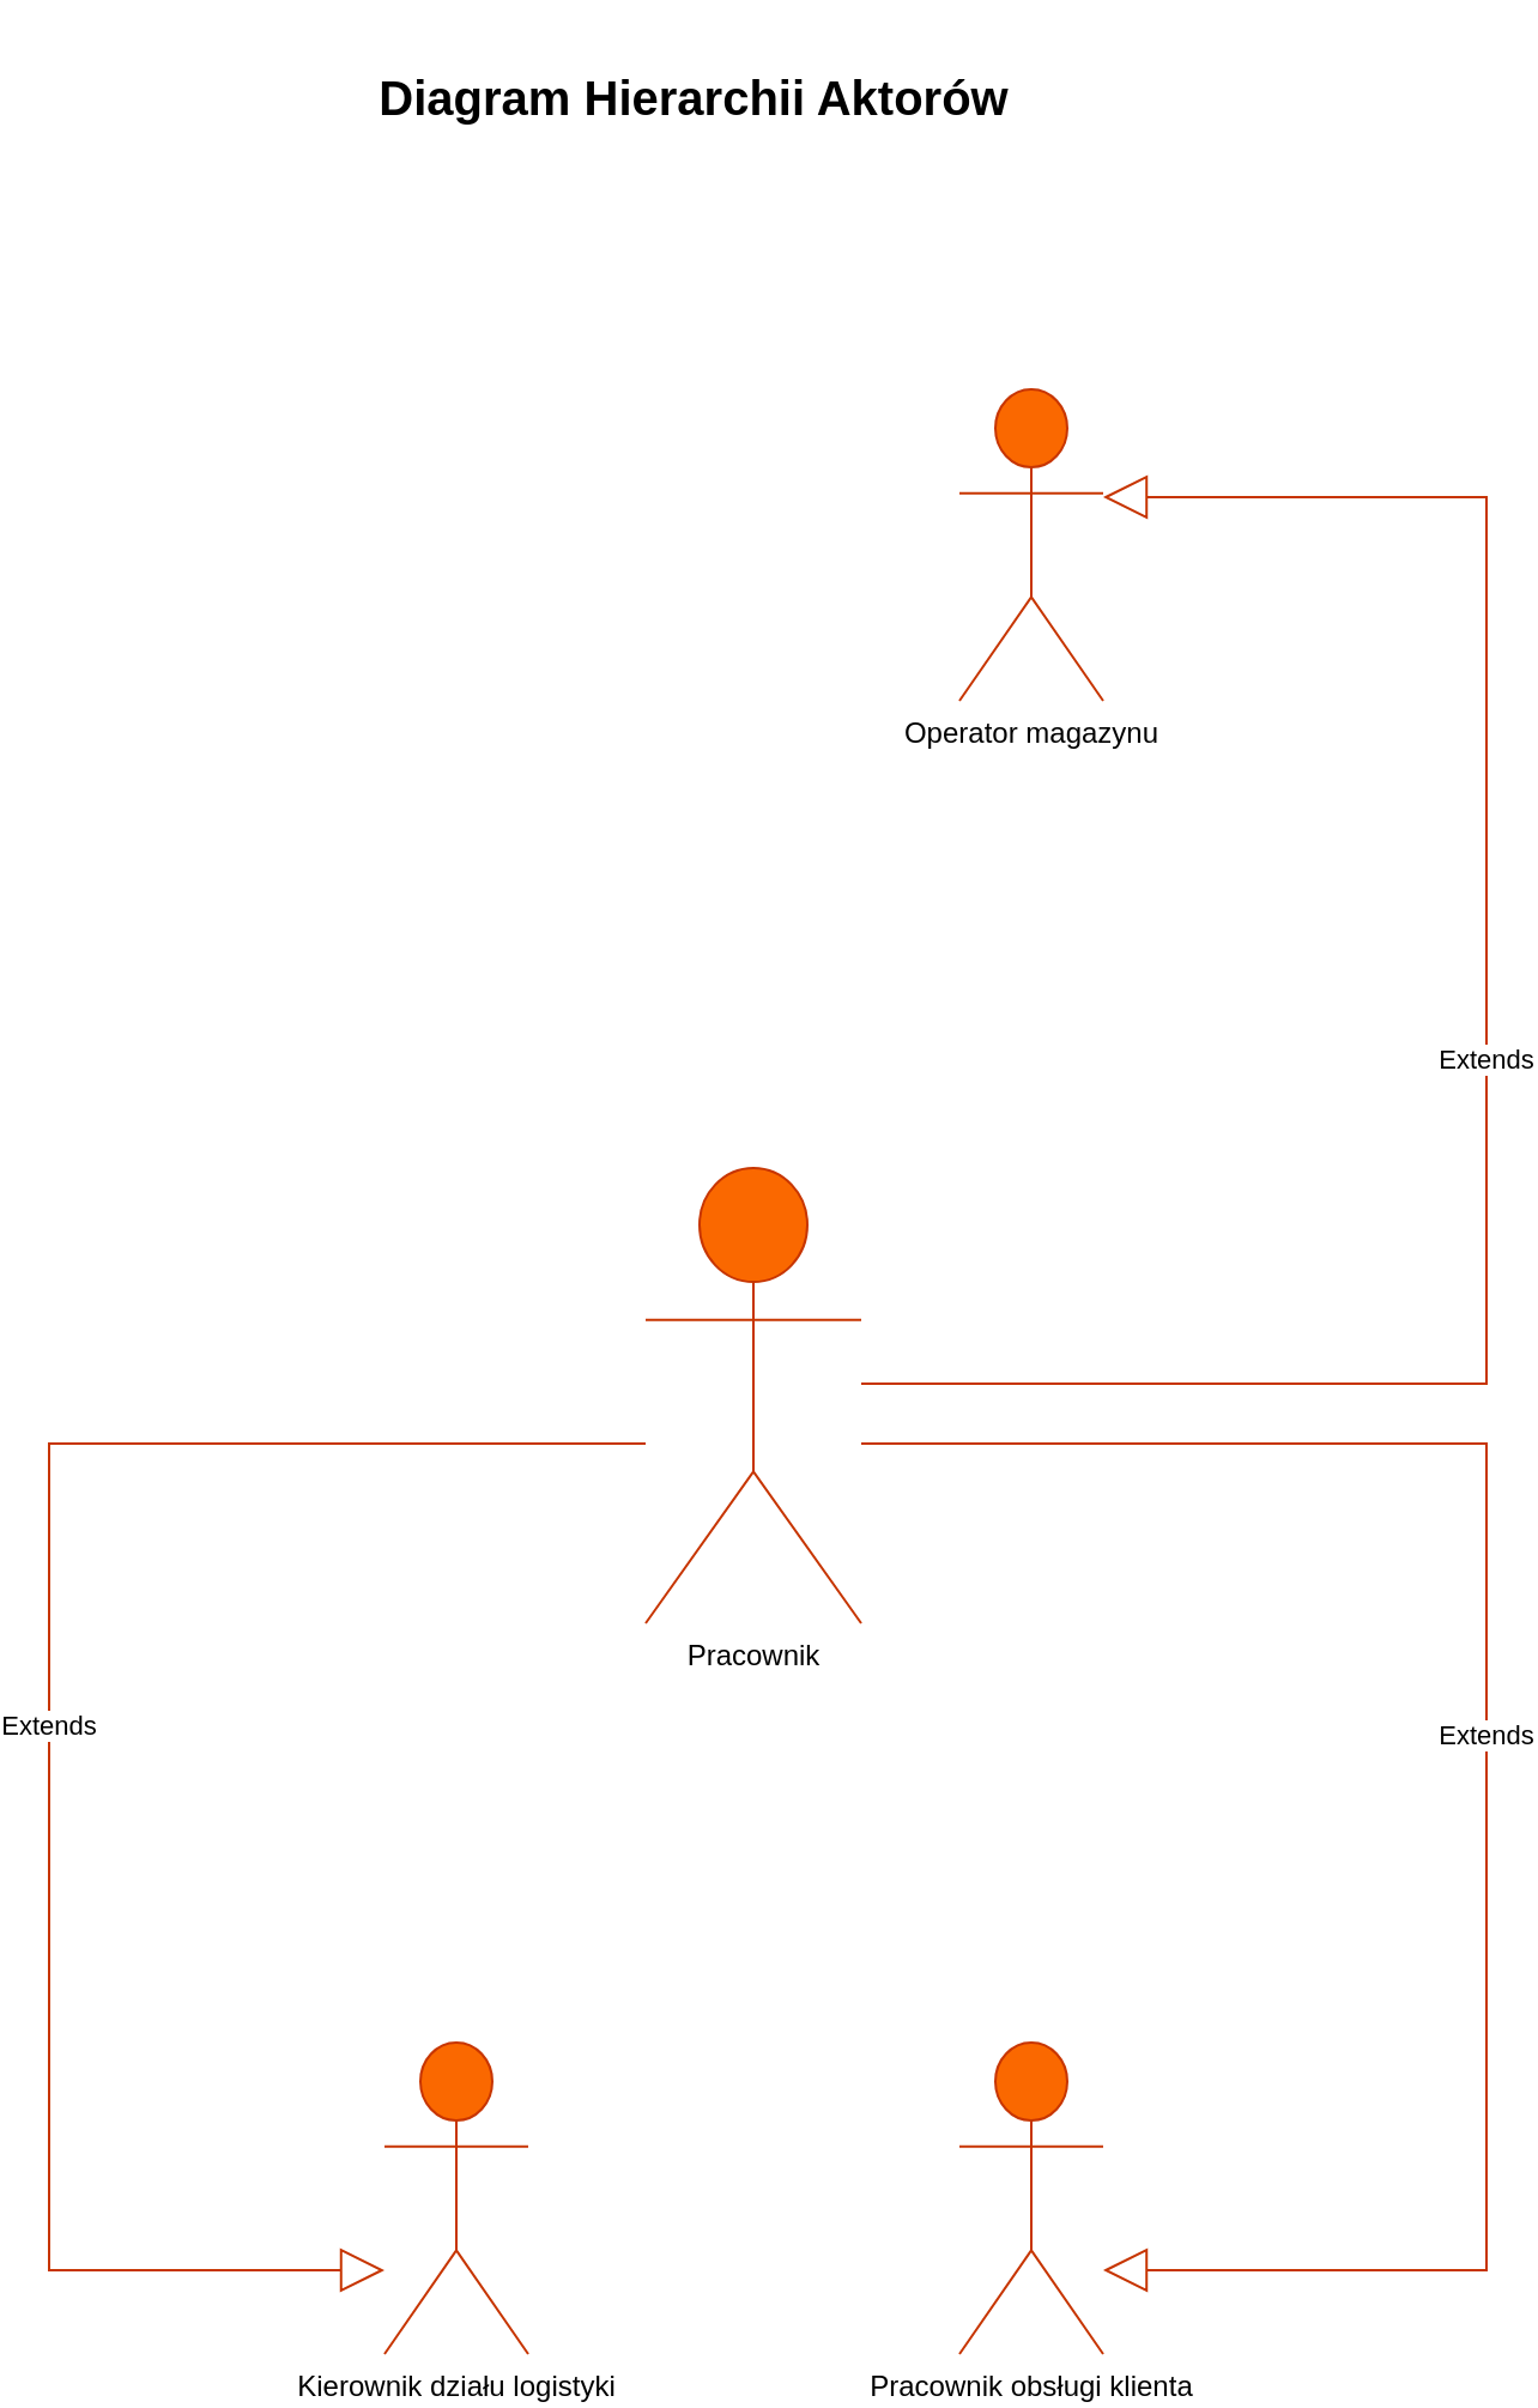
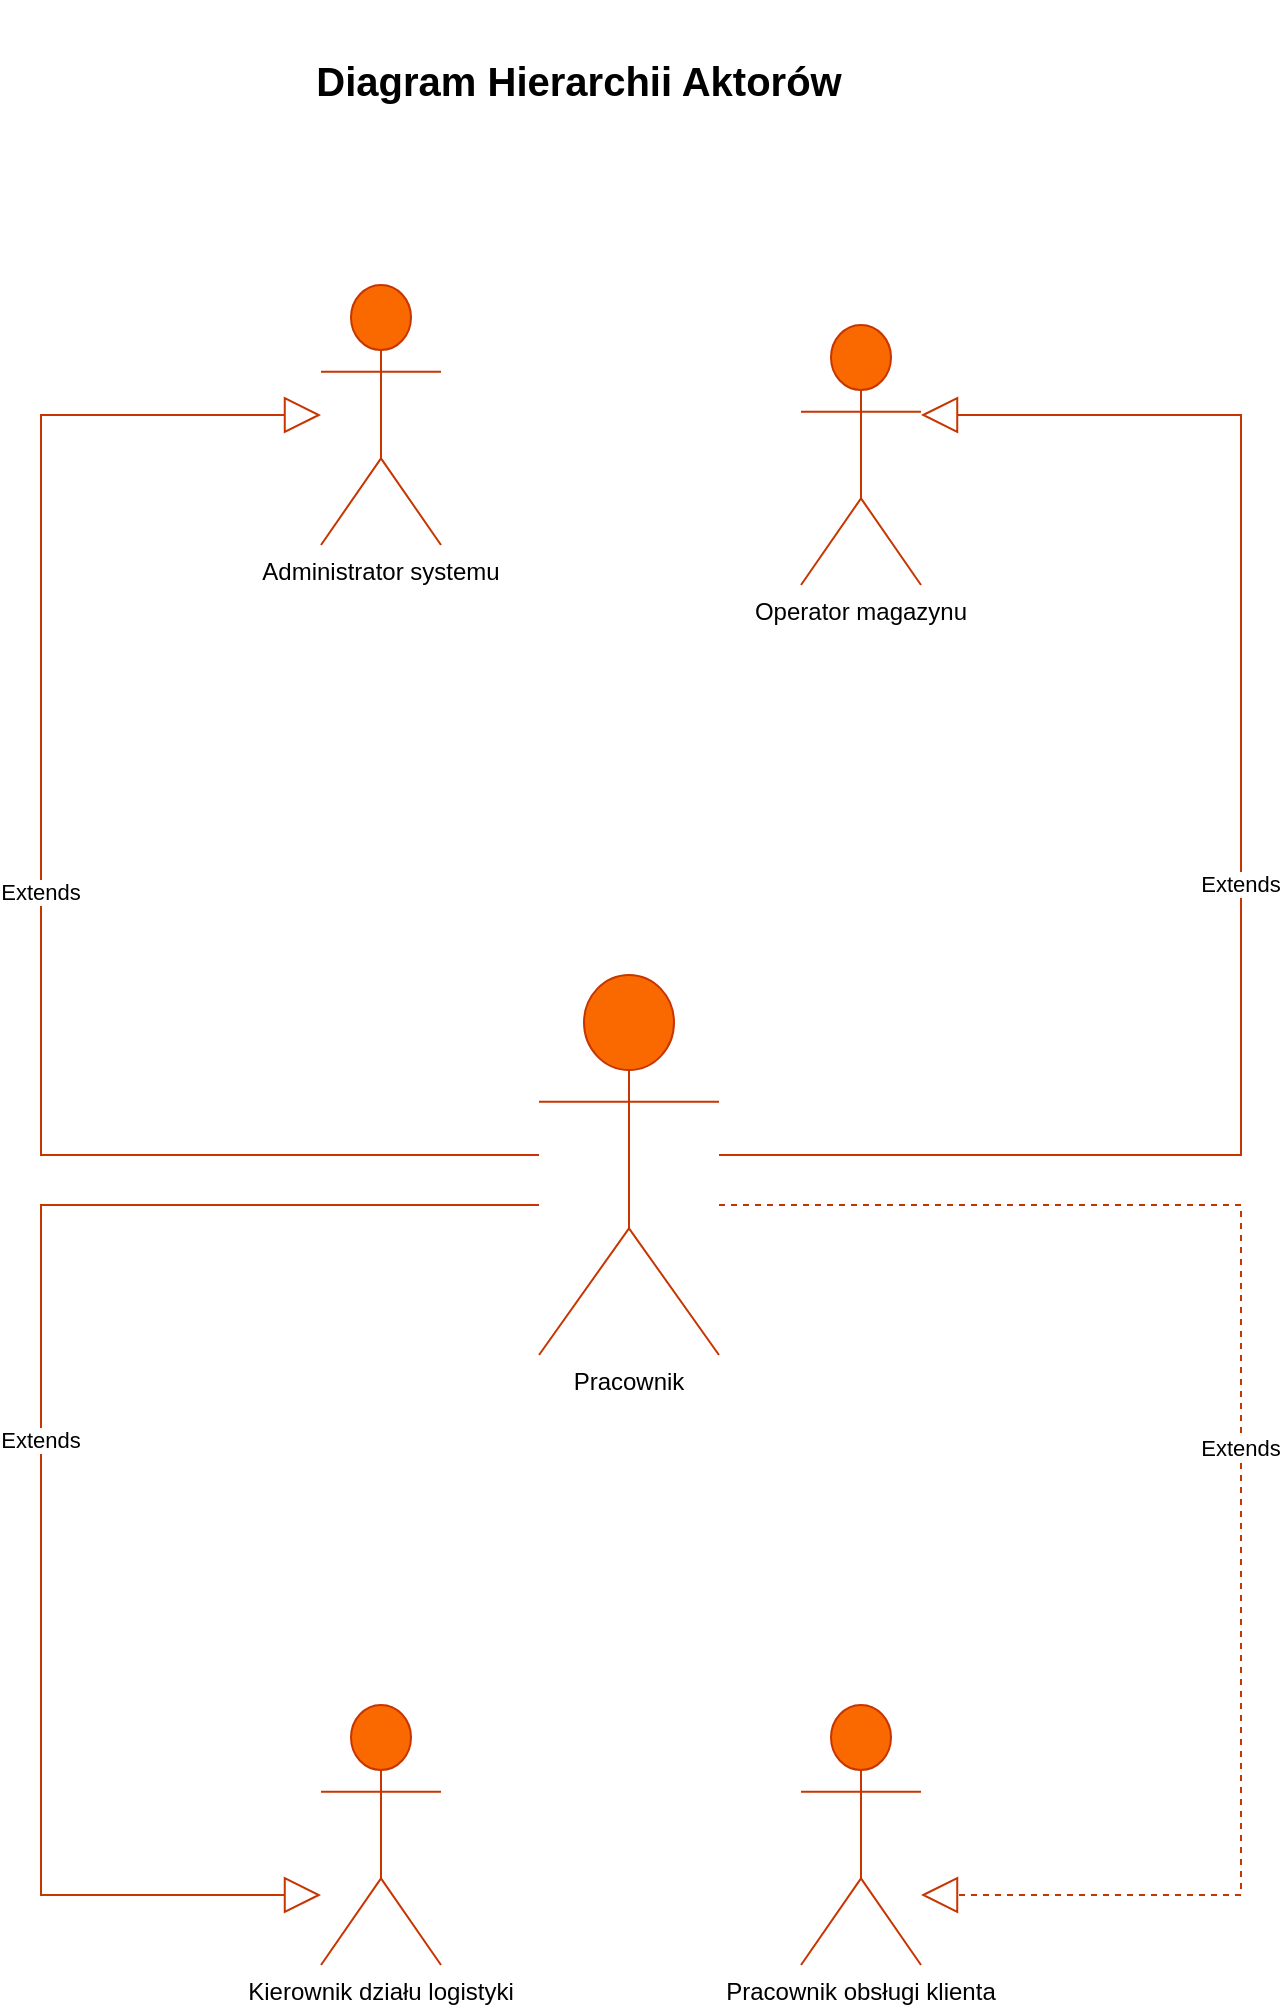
  <mxCell id="0" />
  <mxCell id="1" parent="0" />
  <mxCell id="2" value="Pracownik" style="shape=umlActor;verticalLabelPosition=bottom;verticalAlign=top;html=1;fillColor=#fa6800;fontColor=#000000;strokeColor=#C73500;" parent="1" vertex="1"><mxGeometry x="269" y="487" width="90" height="190" as="geometry" /></mxCell>
+ <mxCell id="3" value="Administrator systemu" style="shape=umlActor;verticalLabelPosition=bottom;verticalAlign=top;html=1;fillColor=#fa6800;fontColor=#000000;strokeColor=#C73500;" parent="1" vertex="1"><mxGeometry x="160" y="142" width="60" height="130" as="geometry" /></mxCell>
  <mxCell id="4" value="Pracownik obsługi klienta" style="shape=umlActor;verticalLabelPosition=bottom;verticalAlign=top;html=1;fillColor=#fa6800;fontColor=#000000;strokeColor=#C73500;" parent="1" vertex="1"><mxGeometry x="400" y="852" width="60" height="130" as="geometry" /></mxCell>
  <mxCell id="5" value="Operator magazynu" style="shape=umlActor;verticalLabelPosition=bottom;verticalAlign=top;html=1;fillColor=#fa6800;fontColor=#000000;strokeColor=#C73500;" parent="1" vertex="1"><mxGeometry x="400" y="162" width="60" height="130" as="geometry" /></mxCell>
  <mxCell id="6" value="Kierownik działu logistyki" style="shape=umlActor;verticalLabelPosition=bottom;verticalAlign=top;html=1;fillColor=#fa6800;fontColor=#000000;strokeColor=#C73500;" parent="1" vertex="1"><mxGeometry x="160" y="852" width="60" height="130" as="geometry" /></mxCell>
- <mxCell id="8" value="Extends" style="endArrow=block;endSize=16;endFill=0;html=1;rounded=0;edgeStyle=orthogonalEdgeStyle;fillColor=#fa6800;strokeColor=#C73500;" parent="1" source="2" target="4" edge="1"><mxGeometry width="160" relative="1" as="geometry"><mxPoint x="260" y="587" as="sourcePoint" /><mxPoint x="180" y="282" as="targetPoint" /><Array as="points"><mxPoint x="620" y="602" /><mxPoint x="620" y="947" /></Array></mxGeometry></mxCell>
+ <mxCell id="7" value="Extends" style="endArrow=block;endSize=16;endFill=0;html=1;rounded=0;edgeStyle=orthogonalEdgeStyle;fillColor=#fa6800;strokeColor=#C73500;" parent="1" source="2" target="3" edge="1"><mxGeometry width="160" relative="1" as="geometry"><mxPoint x="240" y="602" as="sourcePoint" /><mxPoint x="130" y="442" as="targetPoint" /><Array as="points"><mxPoint x="20" y="577" /><mxPoint x="20" y="207" /></Array></mxGeometry></mxCell>
+ <mxCell id="8" value="Extends" style="endArrow=block;endSize=16;endFill=0;html=1;rounded=0;edgeStyle=orthogonalEdgeStyle;fillColor=#fa6800;strokeColor=#C73500;dashed=1;" parent="1" source="2" target="4" edge="1"><mxGeometry width="160" relative="1" as="geometry"><mxPoint x="260" y="587" as="sourcePoint" /><mxPoint x="180" y="282" as="targetPoint" /><Array as="points"><mxPoint x="620" y="602" /><mxPoint x="620" y="947" /></Array></mxGeometry></mxCell>
  <mxCell id="9" value="Extends" style="endArrow=block;endSize=16;endFill=0;html=1;rounded=0;edgeStyle=orthogonalEdgeStyle;fillColor=#fa6800;strokeColor=#C73500;" parent="1" source="2" target="6" edge="1"><mxGeometry width="160" relative="1" as="geometry"><mxPoint x="270" y="597" as="sourcePoint" /><mxPoint x="190" y="292" as="targetPoint" /><Array as="points"><mxPoint x="20" y="602" /><mxPoint x="20" y="947" /></Array></mxGeometry></mxCell>
  <mxCell id="10" value="Extends" style="endArrow=block;endSize=16;endFill=0;html=1;rounded=0;edgeStyle=orthogonalEdgeStyle;fillColor=#fa6800;strokeColor=#C73500;" parent="1" source="2" target="5" edge="1"><mxGeometry width="160" relative="1" as="geometry"><mxPoint x="550" y="537" as="sourcePoint" /><mxPoint x="470" y="232" as="targetPoint" /><Array as="points"><mxPoint x="620" y="577" /><mxPoint x="620" y="207" /></Array></mxGeometry></mxCell>
  <mxCell id="11" value="&lt;b&gt;&lt;font style=&quot;font-size: 20px;&quot;&gt;Diagram Hierarchii Aktorów&lt;/font&gt;&lt;/b&gt;" style="text;html=1;align=center;verticalAlign=middle;resizable=0;points=[];autosize=1;strokeColor=none;fillColor=none;" parent="1" vertex="1"><mxGeometry x="144" y="20" width="290" height="40" as="geometry" /></mxCell>
